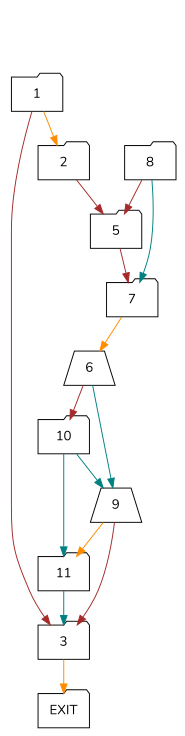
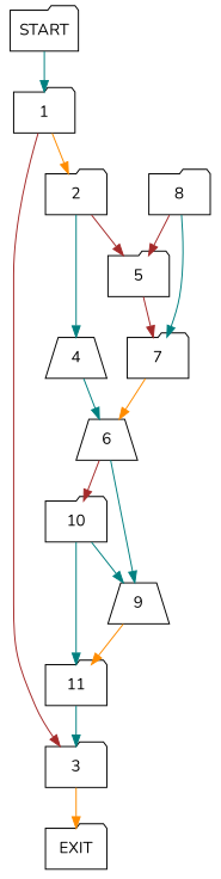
  digraph {
    fontname=Nunito
    node [fontname=Nunito shape=folder]
    edge [color=teal fontname=Nunito]
+   n1 [label=START]
    1
    2
    3
    n5 [label=EXIT]
+   4 [shape=trapezium]
    5
    6 [shape=trapezium]
    7
    9 [shape=trapezium]
    10
    8
    11
+   n1 -> 1
    1 -> 2 [color=darkorange]
    1 -> 3 [color=brown]
+   2 -> 4
    2 -> 5 [color=brown]
    3 -> n5 [color=darkorange]
+   4 -> 6
    5 -> 7 [color=brown]
    6 -> 9
    6 -> 10 [color=brown]
    7 -> 6 [color=darkorange]
-   9 -> 3 [color=brown]
    9 -> 11 [color=darkorange]
    10 -> 9
    10 -> 11
    8 -> 5 [color=brown]
    8 -> 7
    11 -> 3
  }
